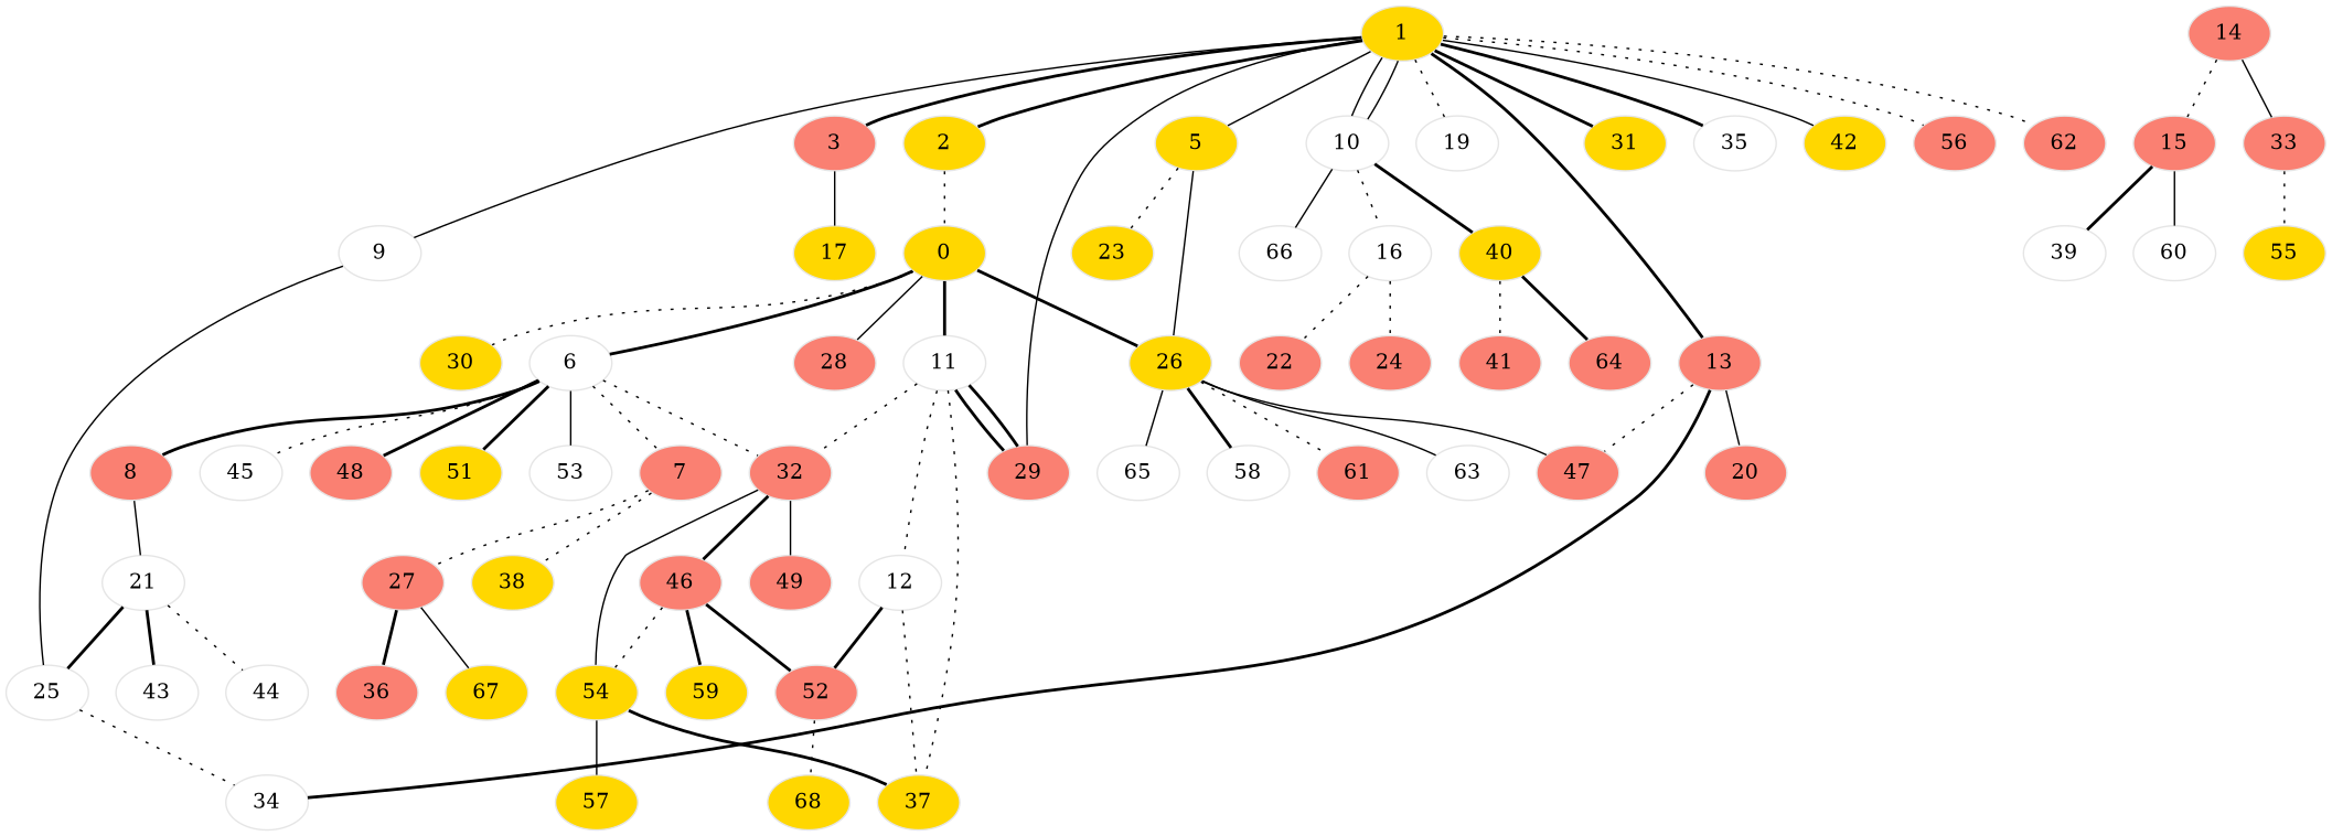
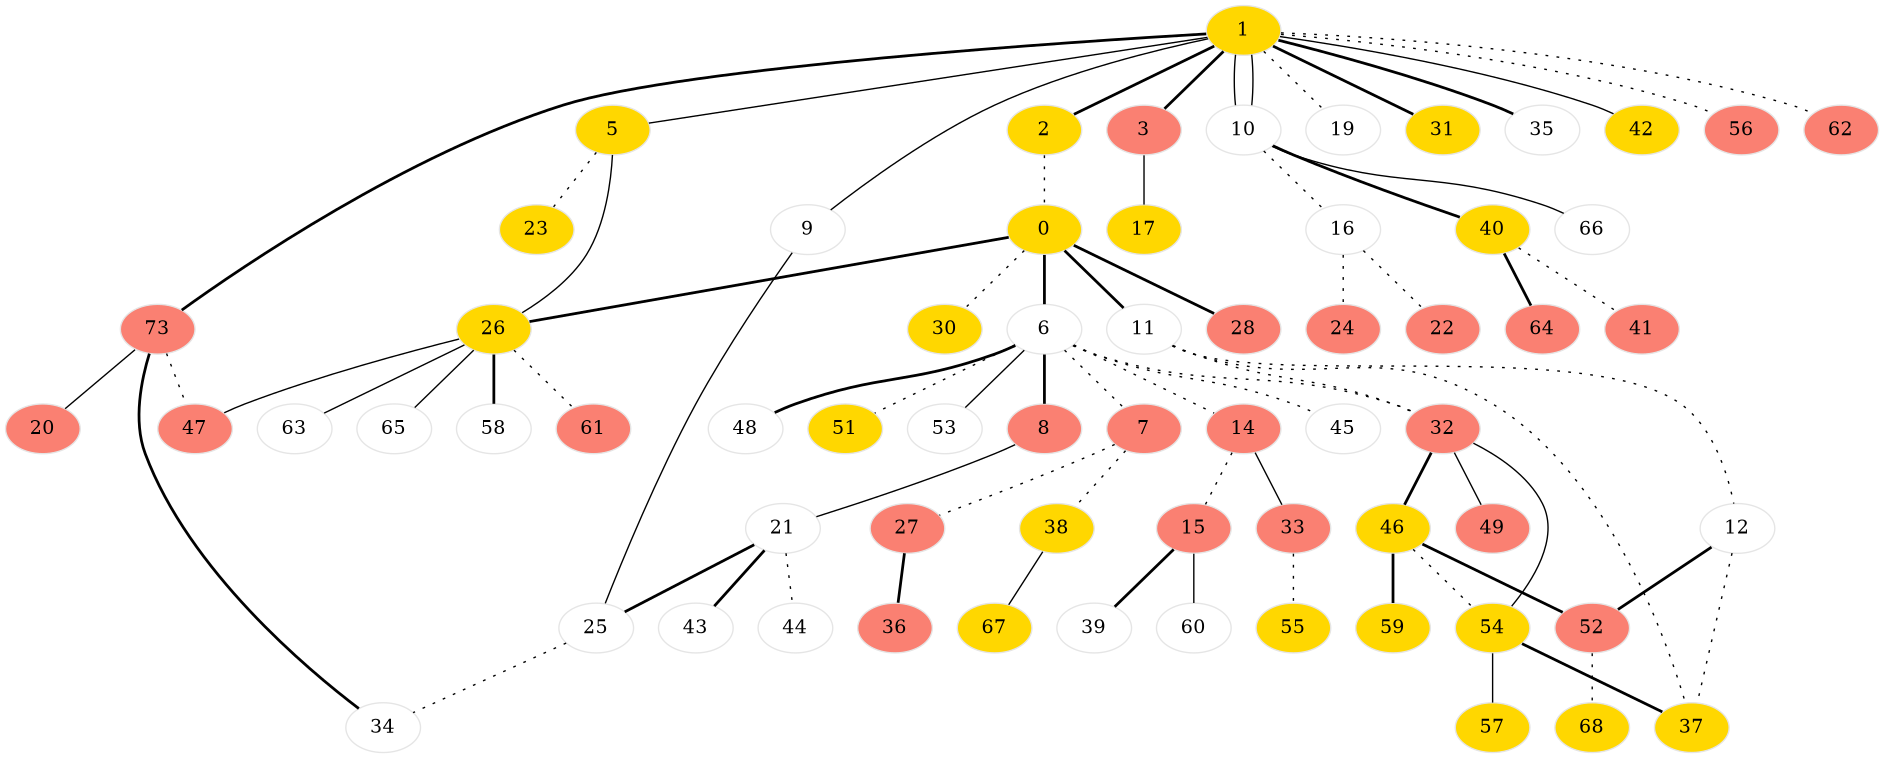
  graph {
    node [color=gray90 fillcolor=salmon style=filled]
    edge [style=dotted]
    1 [fillcolor=gold]
    2 [fillcolor=gold]
    3
    5 [fillcolor=gold]
    9 [fillcolor=white]
    10 [fillcolor=white]
-   13
+   13 [label=73]
    19 [fillcolor=white]
-   29
    31 [fillcolor=gold]
    35 [fillcolor=white]
    42 [fillcolor=gold]
    56
    62
    n15 [fillcolor=gold label=0]
    17 [fillcolor=gold]
    26 [fillcolor=gold]
    23 [fillcolor=gold]
    25 [fillcolor=white]
    16 [fillcolor=white]
    40 [fillcolor=gold]
    66 [fillcolor=white]
    20
    34 [fillcolor=white]
    47
    6 [fillcolor=white]
    11 [fillcolor=white]
    28
    30 [fillcolor=gold]
    7
    8
    14
    32
    45 [fillcolor=white]
-   48
+   48 [fillcolor=white]
    51 [fillcolor=gold]
    53 [fillcolor=white]
    12 [fillcolor=white]
    37 [fillcolor=gold]
    65 [fillcolor=white]
    58 [fillcolor=white]
    61
    63 [fillcolor=white]
    27
    38 [fillcolor=gold]
    21 [fillcolor=white]
    15
    33
-   46
+   46 [fillcolor=gold]
    49
    54 [fillcolor=gold]
    36
    67 [fillcolor=gold]
    43 [fillcolor=white]
    44 [fillcolor=white]
    22
    24
    41
    64
    52
    68 [fillcolor=gold]
    39 [fillcolor=white]
    60 [fillcolor=white]
    55 [fillcolor=gold]
    59 [fillcolor=gold]
    57 [fillcolor=gold]
    1 -- 2 [style=bold]
    1 -- 3 [style=bold]
    1 -- 5 [style=solid]
    1 -- 9 [style=solid]
    1 -- 10 [style=solid]
    1 -- 10 [style=solid]
    1 -- 13 [style=bold]
    1 -- 19
-   1 -- 29 [style=solid]
    1 -- 31 [style=bold]
    1 -- 35 [style=bold]
    1 -- 42 [style=solid]
    1 -- 56
    1 -- 62
    2 -- n15
    3 -- 17 [style=solid]
    5 -- 26 [style=solid]
    5 -- 23
    9 -- 25 [style=solid]
    10 -- 16
    10 -- 40 [style=bold]
    10 -- 66 [style=solid]
    13 -- 20 [style=solid]
    13 -- 34 [style=bold]
    13 -- 47
    n15 -- 26 [style=bold]
    n15 -- 6 [style=bold]
    n15 -- 11 [style=bold]
-   n15 -- 28 [style=solid]
+   n15 -- 28 [style=bold]
    n15 -- 30
    26 -- 47 [style=solid]
    26 -- 65 [style=solid]
    26 -- 58 [style=bold]
    26 -- 61
    26 -- 63 [style=solid]
    25 -- 34
    16 -- 22
    16 -- 24
    40 -- 41
    40 -- 64 [style=bold]
    6 -- 7
    6 -- 8 [style=bold]
+   6 -- 14
    6 -- 32
    6 -- 45
    6 -- 48 [style=bold]
-   6 -- 51 [style=bold]
+   6 -- 51
    6 -- 53 [style=solid]
-   11 -- 29 [style=bold]
-   11 -- 29 [style=bold]
    11 -- 32
    11 -- 12
    11 -- 37
    7 -- 27
    7 -- 38
    8 -- 21 [style=solid]
    14 -- 15
    14 -- 33 [style=solid]
    32 -- 46 [style=bold]
    32 -- 49 [style=solid]
    32 -- 54 [style=solid]
    12 -- 37
    12 -- 52 [style=bold]
    27 -- 36 [style=bold]
-   27 -- 67 [style=solid]
+   38 -- 67 [style=solid]
    21 -- 25 [style=bold]
    21 -- 43 [style=bold]
    21 -- 44
    15 -- 39 [style=bold]
    15 -- 60 [style=solid]
    33 -- 55
    46 -- 54
    46 -- 52 [style=bold]
    46 -- 59 [style=bold]
    54 -- 37 [style=bold]
    54 -- 57 [style=solid]
    52 -- 68
  }
